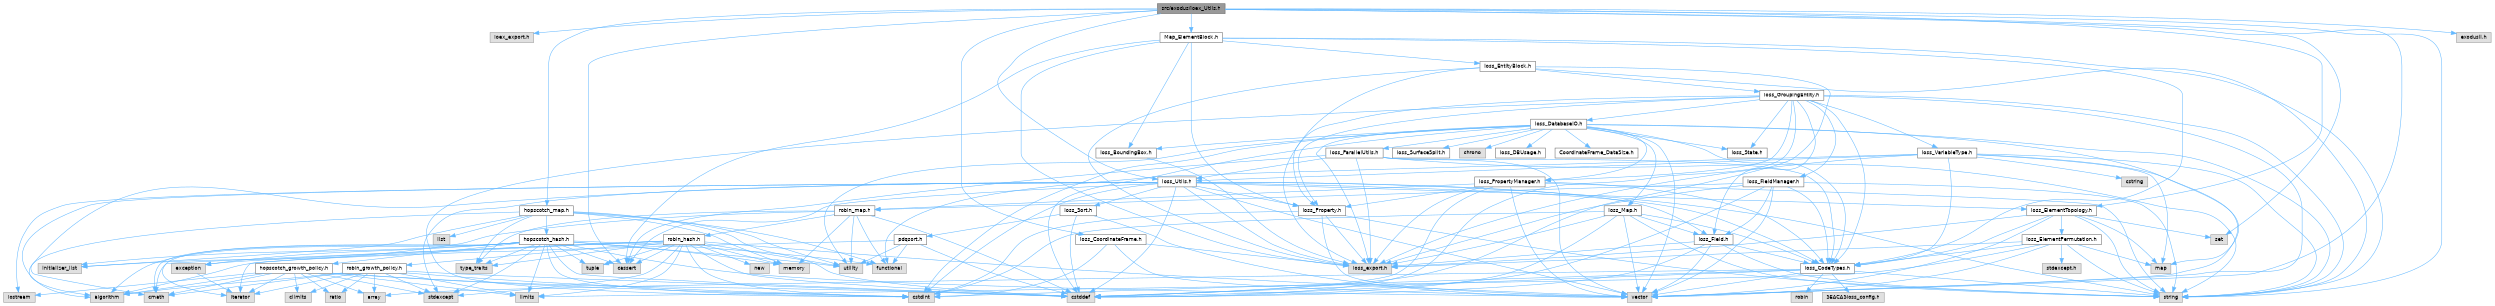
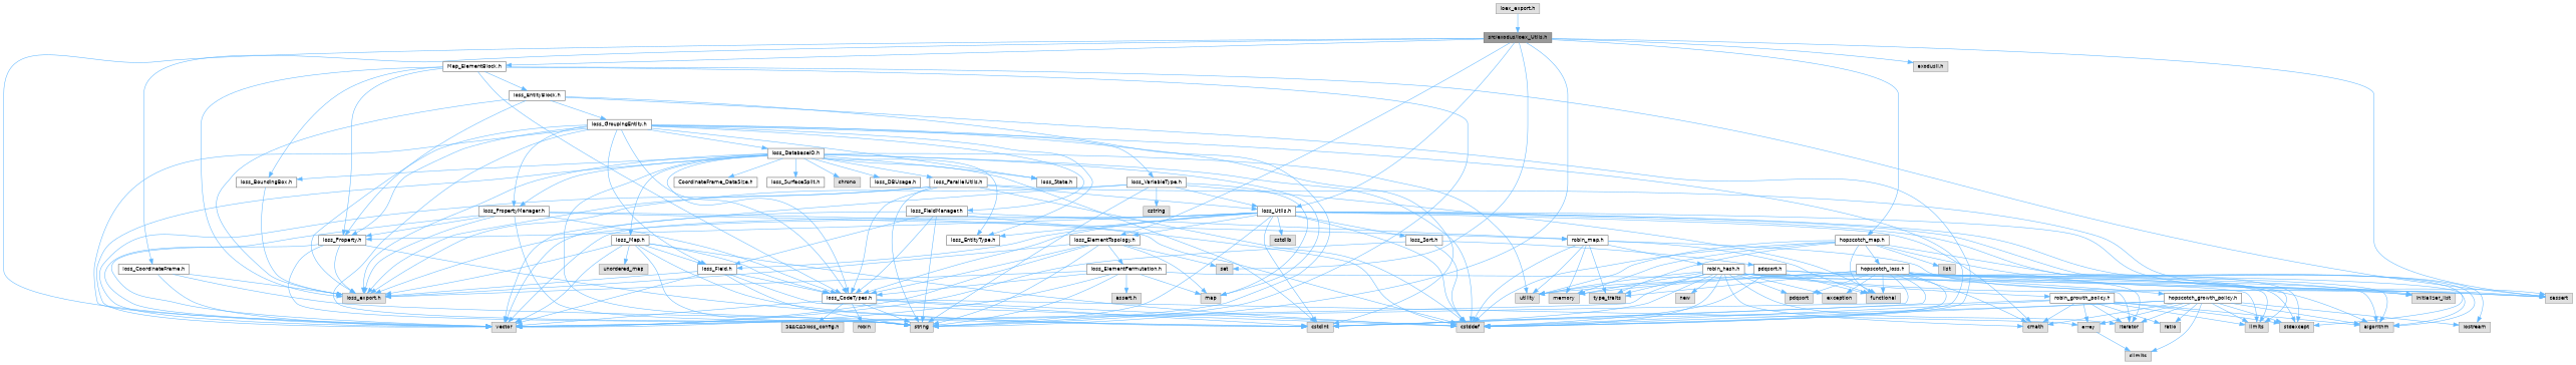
  digraph {
    node [color=grey60 fillcolor="#E0E0E0" fontname=Helvetica fontsize=10 shape=box style=filled]
    edge [color=steelblue1 fontname=Helvetica fontsize=10 labelfontname=Helvetica labelfontsize=10 style=solid]
    n1 [color=gray40 fillcolor=grey60 fontcolor=black height=0.2 label="src/exodus/Ioex_Utils.h" width=0.4]
    n2 [height=0.2 label="ioex_export.h" width=0.4]
    n3 [color=grey40 fillcolor=white height=0.2 label="Ioss_CoordinateFrame.h" width=0.4]
    n4 [height=0.2 label=vector width=0.4]
    n5 [color=grey40 fillcolor=white height=0.2 label="Map_ElementBlock.h" width=0.4]
    n6 [height=0.2 label=string width=0.4]
    n7 [color=grey40 fillcolor=white height=0.2 label="Ioss_Utils.h" width=0.4]
    n8 [color=grey40 fillcolor=white height=0.2 label="Ioss_ElementTopology.h" width=0.4]
    n9 [height=0.2 label=set width=0.4]
    n10 [height=0.2 label=cassert width=0.4]
    n11 [height=0.2 label="exodusII.h" width=0.4]
    n12 [color=grey40 fillcolor=white height=0.2 label="hopscotch_map.h" width=0.4]
    n13 [height=0.2 label="ioss_export.h" width=0.4]
    n14 [height=0.2 label=cstdint width=0.4]
    n15 [color=grey40 fillcolor=white height=0.2 label="Ioss_BoundingBox.h" width=0.4]
    n16 [color=grey40 fillcolor=white height=0.2 label="Ioss_CodeTypes.h" width=0.4]
    n17 [color=grey40 fillcolor=white height=0.2 label="Ioss_EntityBlock.h" width=0.4]
    n18 [color=grey40 fillcolor=white height=0.2 label="Ioss_Property.h" width=0.4]
    n19 [height=0.2 label=cstddef width=0.4]
+   n20 [color=grey40 fillcolor=white height=0.2 label="Ioss_EntityType.h" width=0.4]
    n21 [color=grey40 fillcolor=white height=0.2 label="Ioss_Field.h" width=0.4]
    n22 [color=grey40 fillcolor=white height=0.2 label="Ioss_Sort.h" width=0.4]
    n23 [height=0.2 label=algorithm width=0.4]
    n24 [height=0.2 label=cmath width=0.4]
+   n25 [height=0.2 label=cstdlib width=0.4]
    n26 [height=0.2 label=iostream width=0.4]
    n27 [height=0.2 label=stdexcept width=0.4]
    n28 [height=0.2 label=map width=0.4]
    n29 [color=grey40 fillcolor=white height=0.2 label="Ioss_ElementPermutation.h" width=0.4]
    n30 [height=0.2 label=utility width=0.4]
    n31 [height=0.2 label=functional width=0.4]
    n32 [height=0.2 label=initializer_list width=0.4]
    n33 [height=0.2 label=memory width=0.4]
    n34 [height=0.2 label=type_traits width=0.4]
    n35 [height=0.2 label=list width=0.4]
-   n36 [color=grey40 fillcolor=white height=0.2 label="hopscotch_hash.h" width=0.4]
+   n36 [color=grey40 fillcolor=white height=0.2 label="hopscotch_ioss.h" width=0.4]
    n37 [height=0.2 label=array width=0.4]
    n38 [height=0.2 label="SEACASIoss_config.h" width=0.4]
    n39 [height=0.2 label=robin width=0.4]
    n40 [color=grey40 fillcolor=white height=0.2 label="Ioss_GroupingEntity.h" width=0.4]
    n41 [color=grey40 fillcolor=white height=0.2 label="Ioss_DatabaseIO.h" width=0.4]
    n42 [color=grey40 fillcolor=white height=0.2 label="Ioss_PropertyManager.h" width=0.4]
    n43 [color=grey40 fillcolor=white height=0.2 label="Ioss_State.h" width=0.4]
    n44 [color=grey40 fillcolor=white height=0.2 label="Ioss_FieldManager.h" width=0.4]
    n45 [color=grey40 fillcolor=white height=0.2 label="Ioss_VariableType.h" width=0.4]
    n46 [color=grey40 fillcolor=white height=0.2 label="Ioss_DBUsage.h" width=0.4]
    n47 [color=grey40 fillcolor=white height=0.2 label="CoordinateFrame_DataSize.h" width=0.4]
    n48 [color=grey40 fillcolor=white height=0.2 label="Ioss_Map.h" width=0.4]
    n49 [color=grey40 fillcolor=white height=0.2 label="Ioss_ParallelUtils.h" width=0.4]
    n50 [color=grey40 fillcolor=white height=0.2 label="Ioss_SurfaceSplit.h" width=0.4]
    n51 [height=0.2 label=chrono width=0.4]
    n52 [color=grey40 fillcolor=white height=0.2 label="robin_map.h" width=0.4]
    n53 [height=0.2 label=cstring width=0.4]
+   n54 [height=0.2 label=unordered_map width=0.4]
    n55 [color=grey40 fillcolor=white height=0.2 label="pdqsort.h" width=0.4]
-   n56 [height=0.2 label="stdexcept.h" width=0.4]
+   n56 [height=0.2 label="assert.h" width=0.4]
    n57 [height=0.2 label=limits width=0.4]
    n58 [height=0.2 label=iterator width=0.4]
    n59 [color=grey40 fillcolor=white height=0.2 label="robin_hash.h" width=0.4]
    n60 [height=0.2 label=exception width=0.4]
    n61 [height=0.2 label=new width=0.4]
-   n62 [height=0.2 label=tuple width=0.4]
+   n62 [height=0.2 label=pdqsort width=0.4]
    n63 [color=grey40 fillcolor=white height=0.2 label="robin_growth_policy.h" width=0.4]
    n64 [height=0.2 label=climits width=0.4]
    n65 [height=0.2 label=ratio width=0.4]
    n66 [color=grey40 fillcolor=white height=0.2 label="hopscotch_growth_policy.h" width=0.4]
-   n1 -> n2
+   n2 -> n1
    n1 -> n3
    n1 -> n4
    n1 -> n5
    n1 -> n6
    n1 -> n7
    n1 -> n8
    n1 -> n9
    n1 -> n10
    n1 -> n11
    n1 -> n12
    n3 -> n4
    n3 -> n13
    n3 -> n14
    n5 -> n6
    n5 -> n10
    n5 -> n13
    n5 -> n15
    n5 -> n16
    n5 -> n17
    n5 -> n18
    n7 -> n4
    n7 -> n6
    n7 -> n8
    n7 -> n10
    n7 -> n13
    n7 -> n14
    n7 -> n16
    n7 -> n18
    n7 -> n19
+   n7 -> n20
    n7 -> n21
    n7 -> n22
    n7 -> n23
    n7 -> n24
+   n7 -> n25
    n7 -> n26
    n7 -> n27
    n8 -> n4
    n8 -> n6
    n8 -> n9
    n8 -> n13
    n8 -> n16
    n8 -> n28
    n8 -> n29
    n12 -> n19
    n12 -> n23
    n12 -> n30
    n12 -> n31
    n12 -> n32
    n12 -> n33
    n12 -> n34
    n12 -> n35
    n12 -> n36
    n15 -> n13
    n16 -> n4
    n16 -> n6
    n16 -> n14
    n16 -> n19
    n16 -> n37
    n16 -> n38
    n16 -> n39
    n17 -> n6
    n17 -> n13
    n17 -> n18
    n17 -> n19
    n17 -> n40
    n18 -> n4
    n18 -> n6
    n18 -> n13
    n18 -> n14
    n21 -> n4
    n21 -> n6
    n21 -> n13
    n21 -> n16
    n21 -> n19
    n22 -> n4
    n22 -> n19
    n22 -> n55
    n29 -> n4
    n29 -> n6
    n29 -> n13
    n29 -> n16
    n29 -> n28
    n29 -> n56
    n29 -> n57
    n36 -> n4
    n36 -> n10
    n36 -> n14
    n36 -> n19
    n36 -> n23
    n36 -> n24
    n36 -> n27
    n36 -> n30
    n36 -> n31
    n36 -> n32
    n36 -> n33
    n36 -> n34
    n36 -> n57
    n36 -> n58
    n36 -> n60
    n36 -> n62
    n36 -> n66
    n40 -> n4
    n40 -> n6
    n40 -> n13
    n40 -> n14
    n40 -> n16
    n40 -> n18
    n40 -> n19
+   n40 -> n20
    n40 -> n21
    n40 -> n41
    n40 -> n42
    n40 -> n43
    n40 -> n44
    n40 -> n45
    n41 -> n4
    n41 -> n6
    n41 -> n13
    n41 -> n14
    n41 -> n15
    n41 -> n16
    n41 -> n19
+   n41 -> n20
    n41 -> n28
    n41 -> n30
    n41 -> n42
    n41 -> n43
    n41 -> n46
    n41 -> n47
    n41 -> n48
    n41 -> n49
    n41 -> n50
    n41 -> n51
    n42 -> n4
    n42 -> n6
    n42 -> n13
    n42 -> n16
    n42 -> n18
    n42 -> n19
    n42 -> n52
    n44 -> n4
    n44 -> n6
-   n44 -> n13
    n44 -> n16
    n44 -> n19
    n44 -> n21
    n44 -> n52
    n45 -> n4
    n45 -> n6
    n45 -> n7
    n45 -> n13
-   n45 -> n16
    n45 -> n28
    n45 -> n31
    n45 -> n53
    n48 -> n4
    n48 -> n6
    n48 -> n13
    n48 -> n14
    n48 -> n16
    n48 -> n19
    n48 -> n21
+   n48 -> n54
    n49 -> n4
    n49 -> n6
    n49 -> n7
    n49 -> n10
    n49 -> n13
    n49 -> n16
+   n49 -> n19
    n52 -> n19
    n52 -> n30
    n52 -> n31
    n52 -> n32
    n52 -> n33
    n52 -> n34
    n52 -> n59
    n55 -> n19
    n55 -> n23
    n55 -> n30
    n55 -> n31
-   n60 -> n58
+   n55 -> n58
    n59 -> n4
    n59 -> n10
    n59 -> n14
    n59 -> n19
+   n59 -> n23
    n59 -> n24
    n59 -> n27
    n59 -> n30
    n59 -> n33
    n59 -> n34
    n59 -> n57
    n59 -> n58
    n59 -> n60
    n59 -> n61
    n59 -> n62
    n59 -> n63
    n63 -> n14
    n63 -> n19
    n63 -> n23
    n63 -> n24
    n63 -> n27
    n63 -> n37
    n63 -> n57
    n63 -> n58
-   n63 -> n64
+   n37 -> n64
    n63 -> n65
    n66 -> n14
    n66 -> n19
    n66 -> n23
    n66 -> n24
    n66 -> n26
    n66 -> n27
    n66 -> n37
    n66 -> n57
    n66 -> n58
    n66 -> n64
    n66 -> n65
  }
